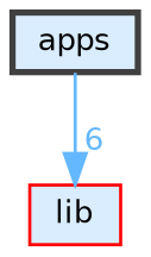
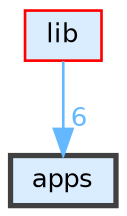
  digraph {
    compound=true
    node [fillcolor="#daedff" fontname=Helvetica fontsize=10 shape=box]
    n1 [color=grey25 height=0.2 label=apps style="filled,bold" width=0.4]
    n2 [color=red height=0.2 label=lib style=filled width=0.4]
-   n1 -> n2 [color=steelblue1 fontcolor=steelblue1 fontname=Helvetica fontsize=10 headlabel=6 labeldistance=1.5 labelfontname=Helvetica labelfontsize=10]
+   n2 -> n1 [color=steelblue1 fontcolor=steelblue1 fontname=Helvetica fontsize=10 headlabel=6 labeldistance=1.5 labelfontname=Helvetica labelfontsize=10]
  }
